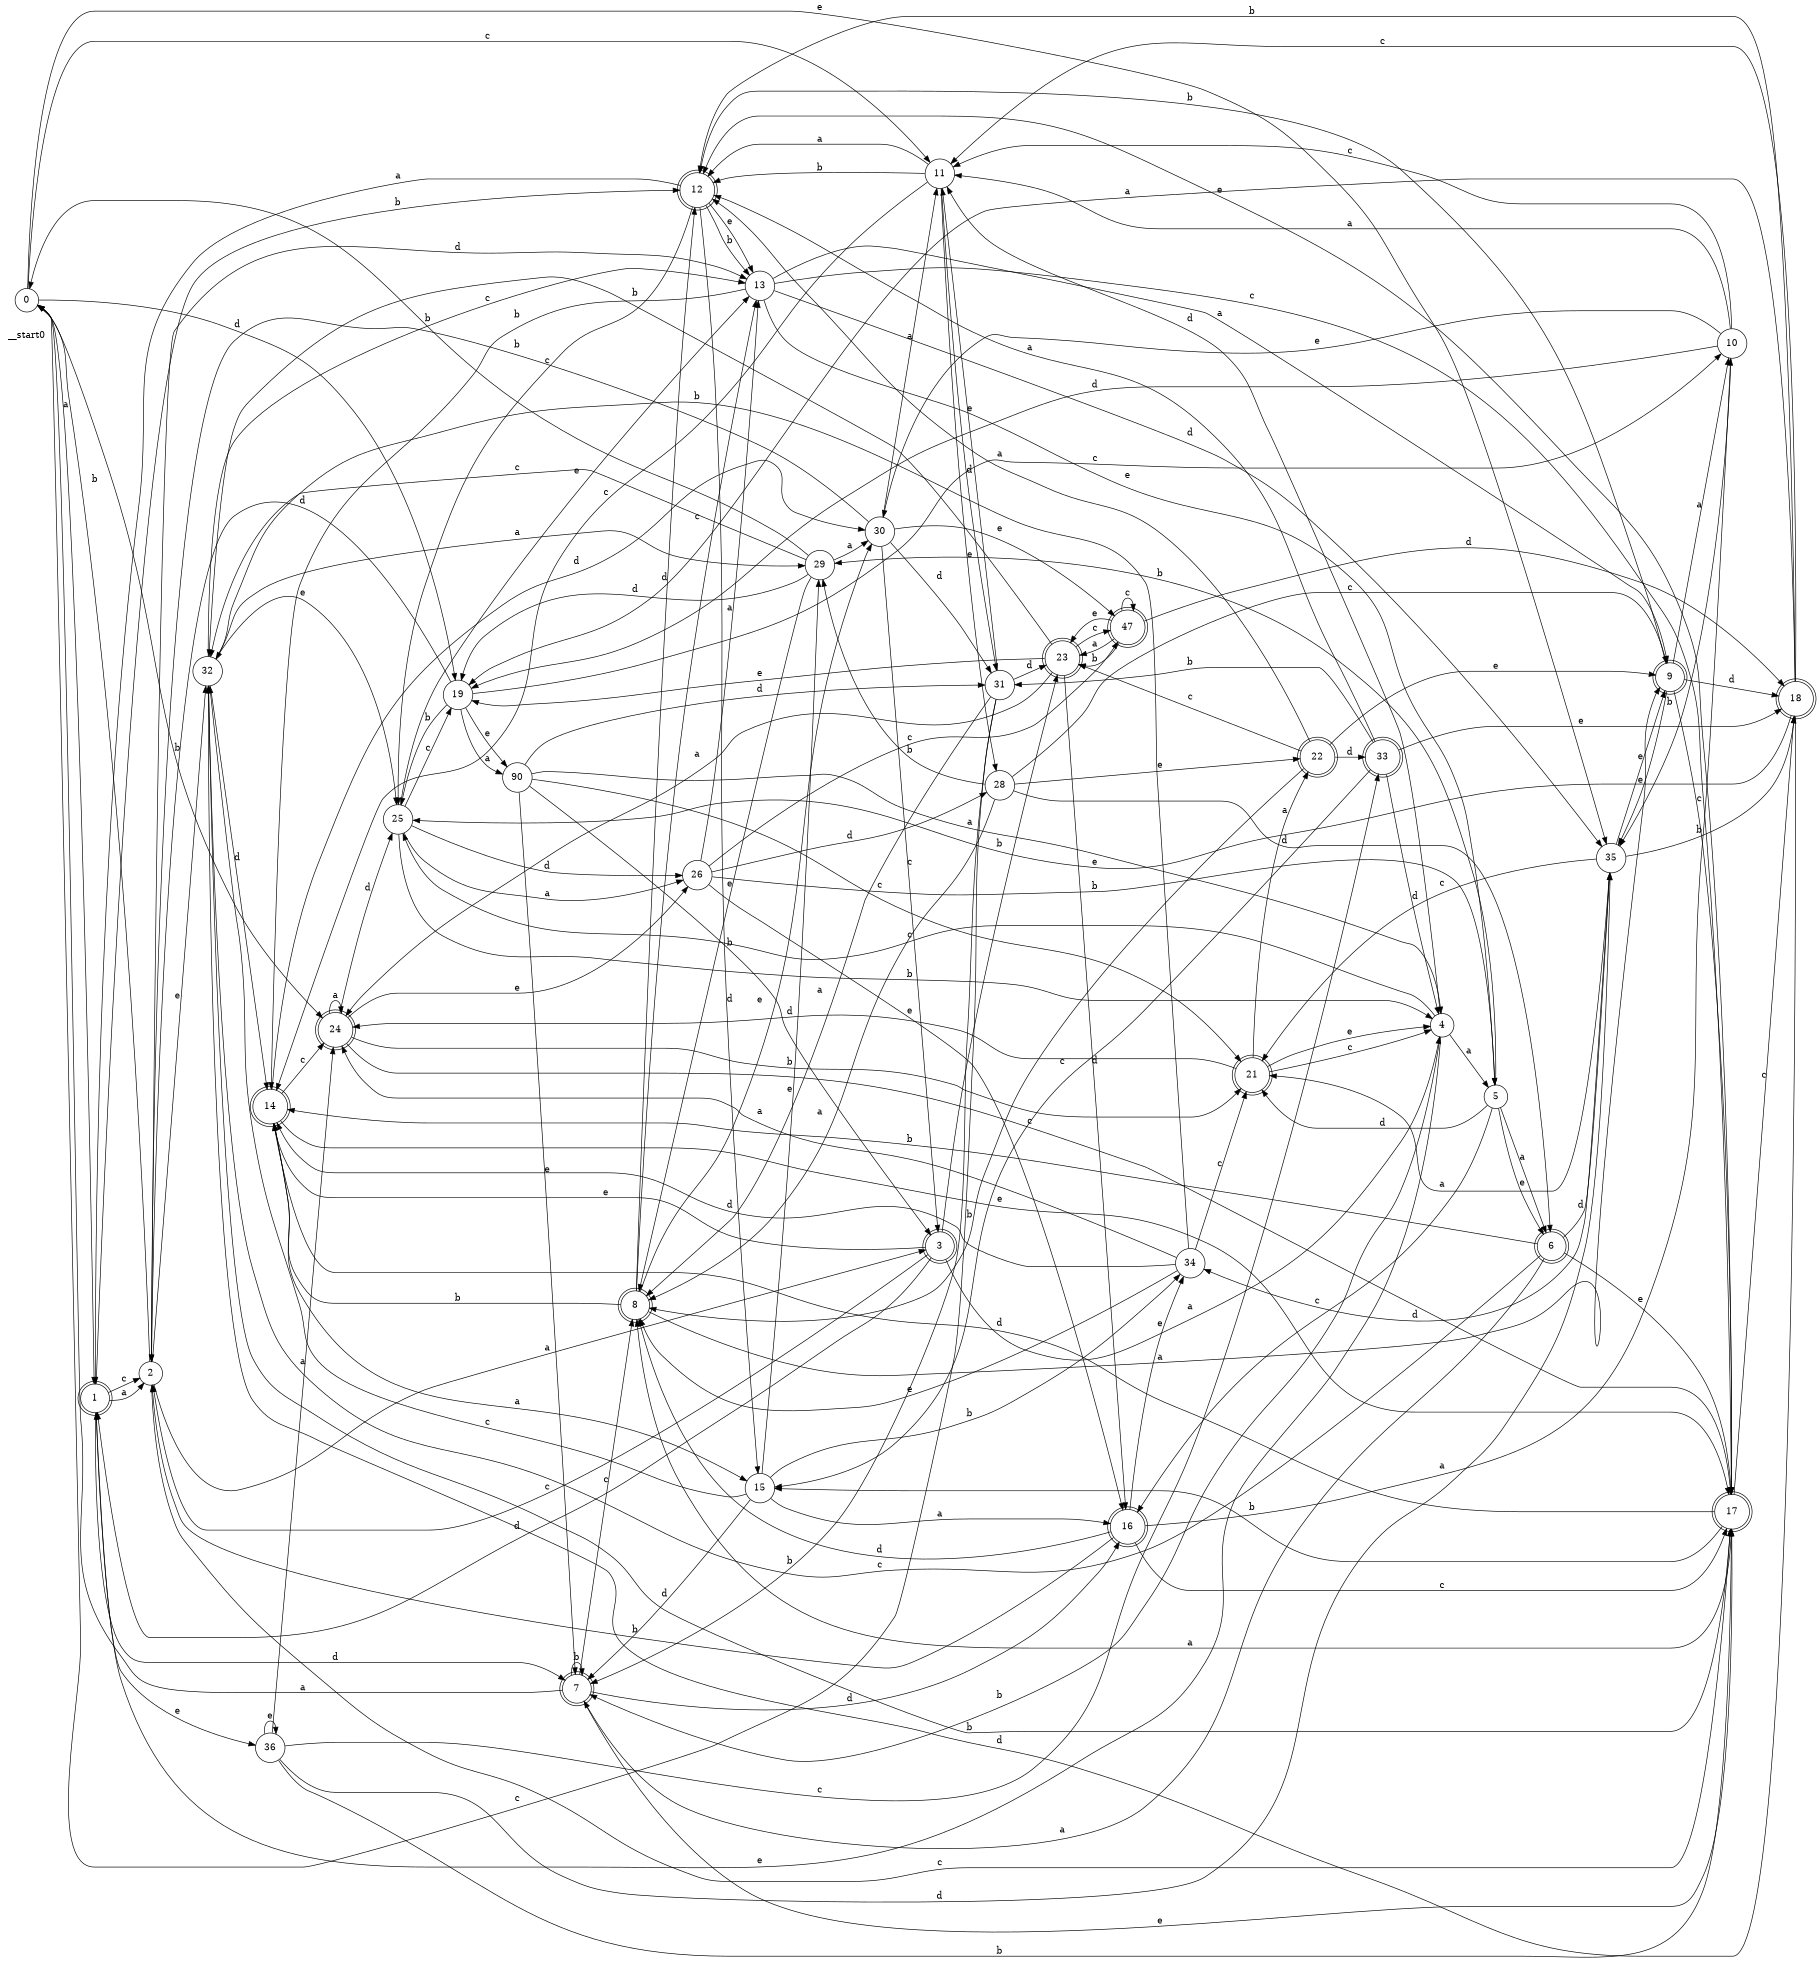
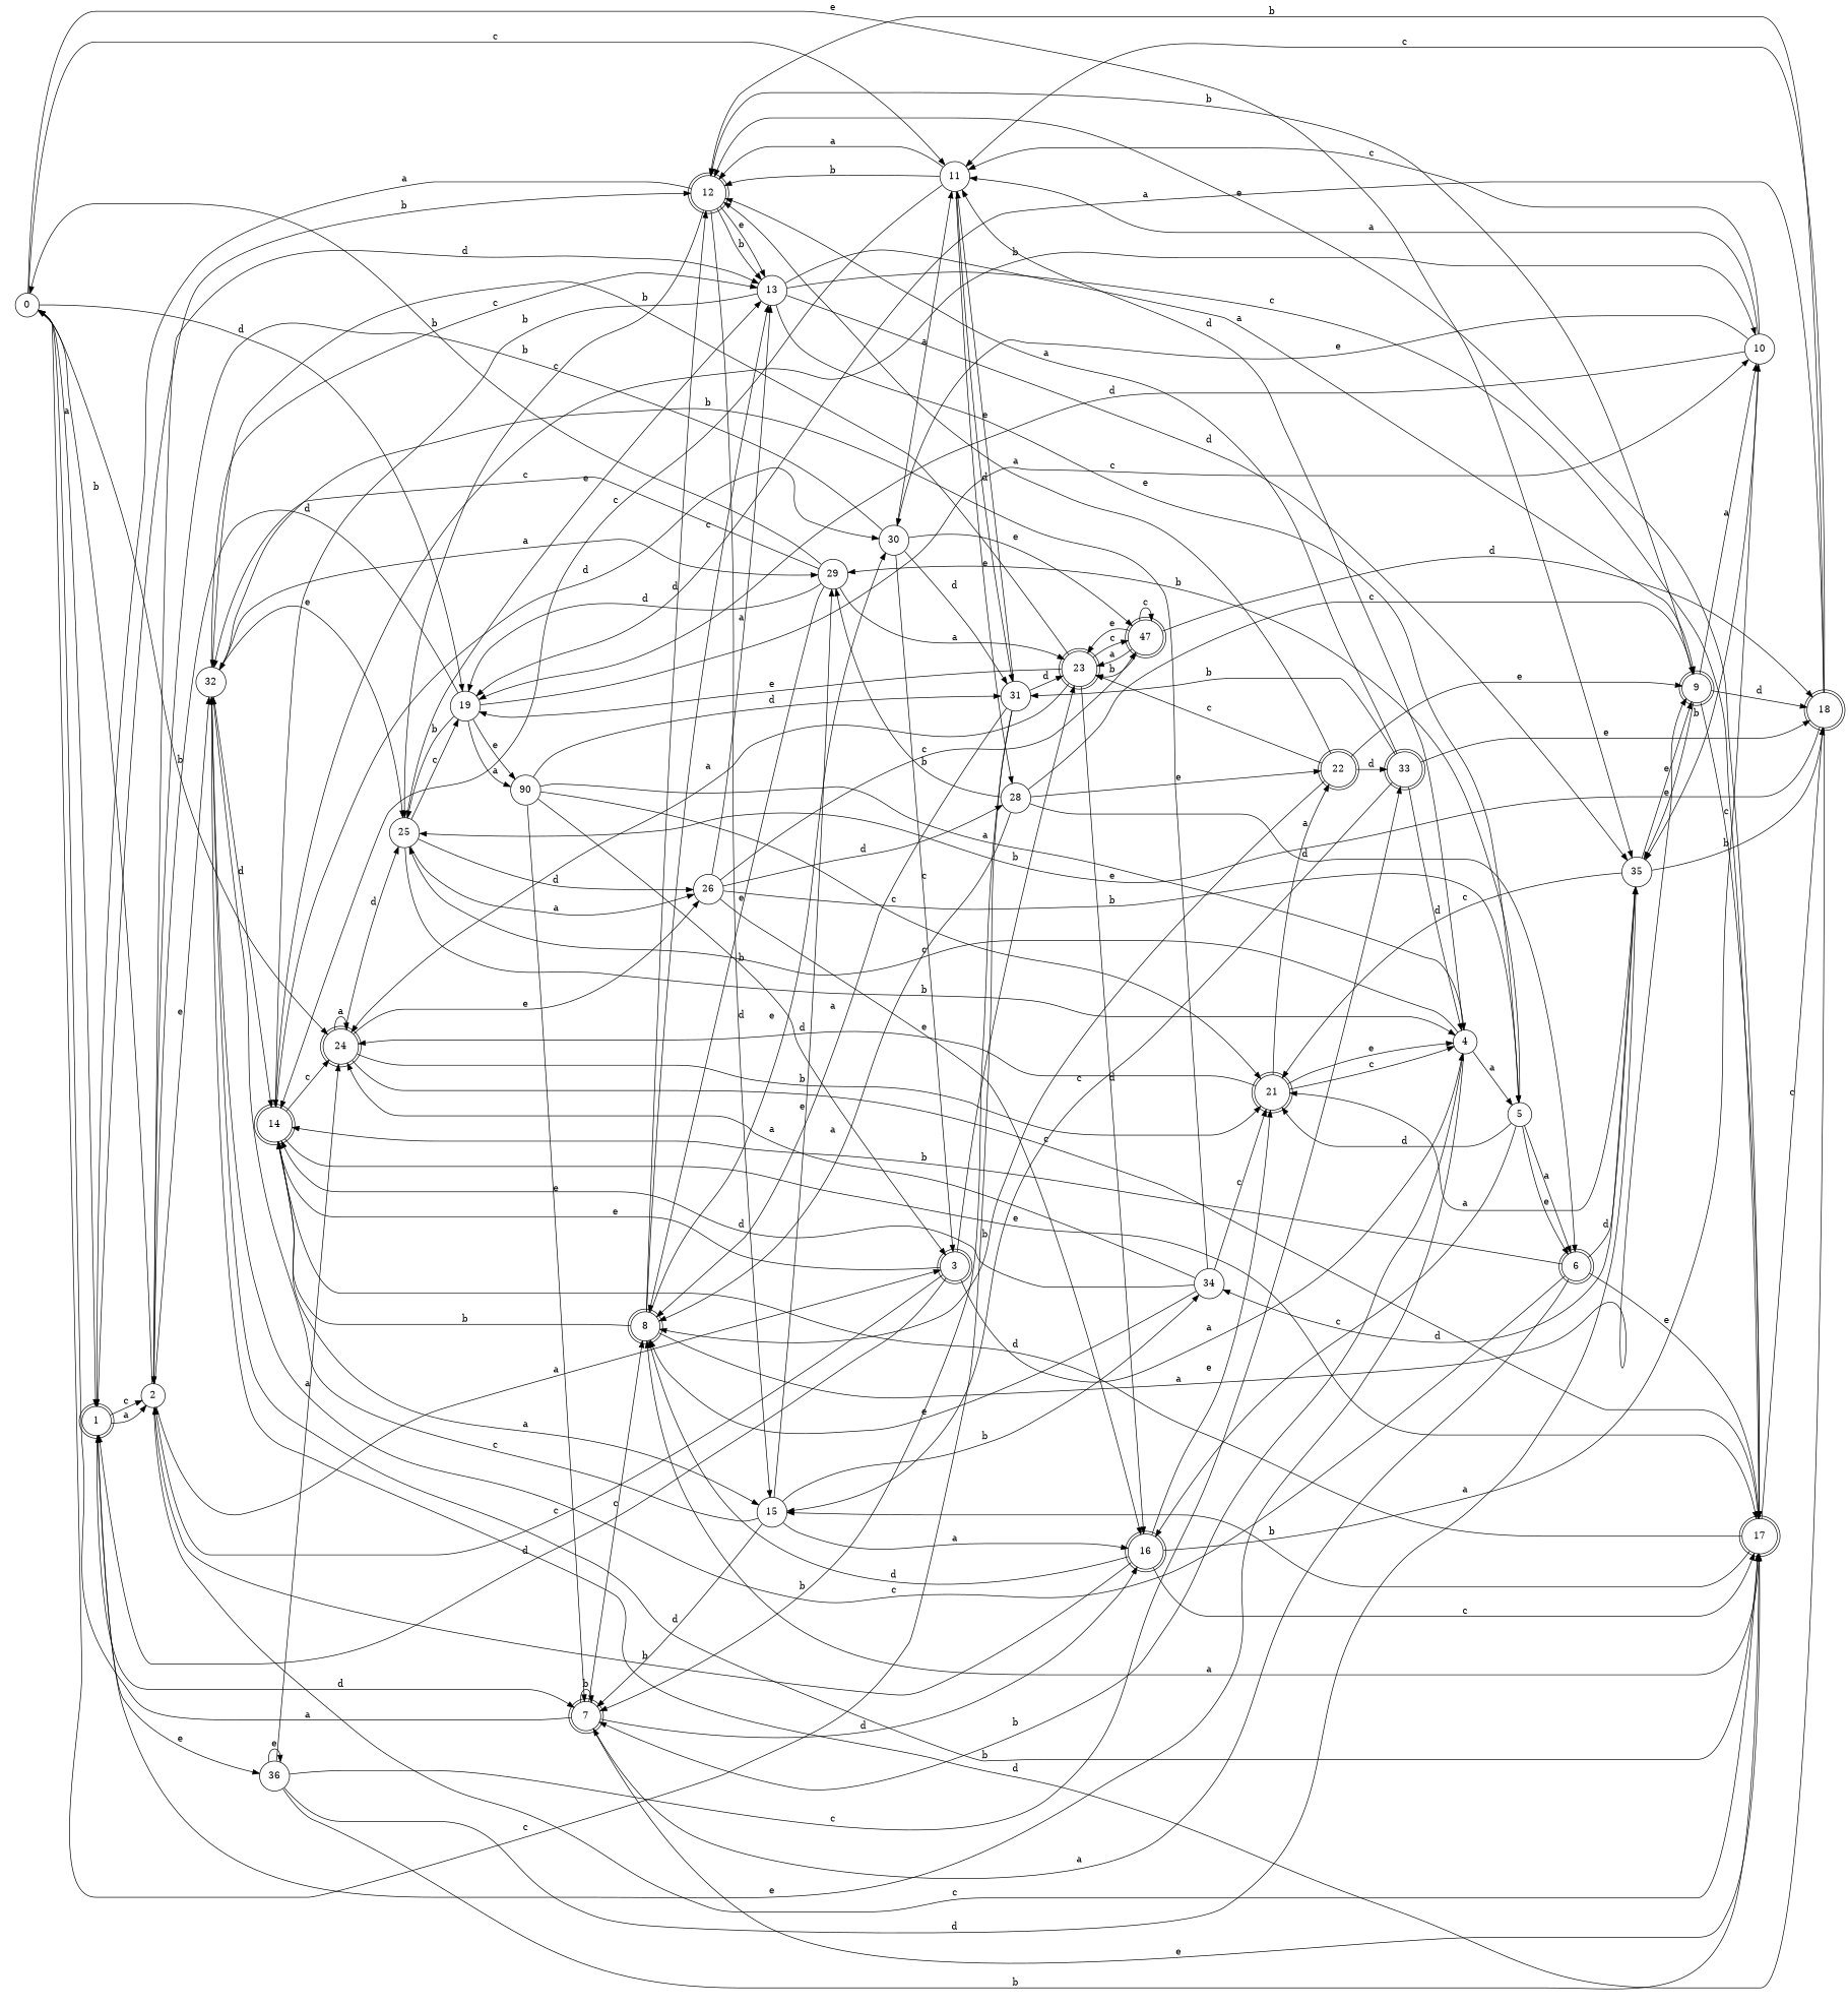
  digraph {
    rankdir=LR
    node [shape=circle color=black fillcolor=white style=filled]
-   __start0 [shape=none color="" fillcolor="" style=""]
    n2 [label=0]
    n3 [label=1 shape=doublecircle style="rounded,filled"]
    n4 [label=11]
    n5 [label=19]
    n6 [label=24 shape=doublecircle style="rounded,filled"]
    n7 [label=35]
    n8 [label=2]
    n9 [label=7 shape=doublecircle style="rounded,filled"]
    n10 [label=12 shape=doublecircle style="rounded,filled"]
    n11 [label=36]
    n12 [label=14 shape=doublecircle style="rounded,filled"]
    n13 [label=28]
    n14 [label=31]
    n15 [label=25]
    n16 [label=10]
    n17 [label=90]
    n18 [label=17 shape=doublecircle style="rounded,filled"]
    n19 [label=21 shape=doublecircle style="rounded,filled"]
    n20 [label=26]
    n21 [label=9 shape=doublecircle style="rounded,filled"]
    n22 [label=18 shape=doublecircle style="rounded,filled"]
    n23 [label=34]
    n24 [label=3 shape=doublecircle style="rounded,filled"]
    n25 [label=13]
    n26 [label=32]
    n27 [label=16 shape=doublecircle style="rounded,filled"]
    n28 [label=8 shape=doublecircle style="rounded,filled"]
    n29 [label=15]
    n30 [label=33 shape=doublecircle style="rounded,filled"]
    n31 [label=4]
    n32 [label=23 shape=doublecircle style="rounded,filled"]
    n33 [label=5]
    n34 [label=29]
    n35 [label=30]
    n36 [label=47 shape=doublecircle style="rounded,filled"]
    n37 [label=6 shape=doublecircle style="rounded,filled"]
    n38 [label=22 shape=doublecircle style="rounded,filled"]
    n2 -> n3 [label=a]
    n2 -> n4 [label=c]
    n2 -> n5 [label=d]
    n2 -> n6 [label=b]
    n2 -> n7 [label=e]
    n3 -> n8 [label=a]
    n3 -> n8 [label=c]
    n3 -> n9 [label=d]
    n3 -> n10 [label=b]
    n3 -> n11 [label=e]
    n4 -> n10 [label=a]
    n4 -> n10 [label=b]
    n4 -> n12 [label=c]
    n4 -> n13 [label=e]
    n4 -> n14 [label=d]
    n5 -> n8 [label=d]
    n5 -> n15 [label=b]
    n5 -> n16 [label=c]
    n5 -> n17 [label=a]
    n5 -> n17 [label=e]
    n6 -> n6 [label=a]
    n6 -> n15 [label=d]
    n6 -> n18 [label=c]
    n6 -> n19 [label=b]
    n6 -> n20 [label=e]
    n7 -> n19 [label=a]
    n7 -> n19 [label=c]
    n7 -> n21 [label=e]
    n7 -> n22 [label=b]
    n7 -> n23 [label=d]
    n8 -> n2 [label=b]
    n8 -> n18 [label=c]
    n8 -> n24 [label=a]
    n8 -> n25 [label=d]
    n8 -> n26 [label=e]
    n9 -> n2 [label=a]
    n9 -> n9 [label=b]
    n9 -> n18 [label=e]
    n9 -> n27 [label=d]
    n9 -> n28 [label=c]
    n10 -> n3 [label=a]
    n10 -> n15 [label=c]
    n10 -> n25 [label=b]
    n10 -> n25 [label=e]
    n10 -> n29 [label=d]
    n11 -> n6 [label=a]
    n11 -> n7 [label=d]
    n11 -> n11 [label=e]
    n11 -> n18 [label=b]
    n11 -> n30 [label=c]
    n12 -> n6 [label=c]
+   n12 -> n16 [label=b]
    n12 -> n18 [label=e]
    n12 -> n29 [label=a]
    n12 -> n35 [label=d]
    n13 -> n21 [label=c]
    n13 -> n28 [label=a]
    n13 -> n34 [label=b]
    n13 -> n37 [label=d]
    n13 -> n38 [label=e]
    n14 -> n2 [label=c]
    n14 -> n4 [label=e]
    n14 -> n9 [label=b]
    n14 -> n28 [label=a]
    n14 -> n32 [label=d]
    n15 -> n5 [label=c]
    n15 -> n20 [label=a]
    n15 -> n20 [label=d]
    n15 -> n25 [label=e]
    n15 -> n31 [label=b]
    n16 -> n4 [label=a]
    n16 -> n4 [label=c]
    n16 -> n5 [label=d]
    n16 -> n7 [label=b]
    n16 -> n35 [label=e]
    n17 -> n9 [label=e]
    n17 -> n14 [label=d]
    n17 -> n19 [label=c]
    n17 -> n24 [label=b]
    n17 -> n31 [label=a]
    n18 -> n10 [label=e]
    n18 -> n12 [label=d]
    n18 -> n22 [label=c]
    n18 -> n28 [label=a]
    n18 -> n29 [label=b]
    n19 -> n6 [label=d]
    n19 -> n31 [label=c]
    n19 -> n31 [label=e]
    n19 -> n38 [label=a]
    n20 -> n13 [label=d]
    n20 -> n25 [label=a]
    n20 -> n27 [label=e]
    n20 -> n33 [label=b]
    n20 -> n36 [label=c]
    n21 -> n7 [label=e]
    n21 -> n10 [label=b]
    n21 -> n16 [label=a]
    n21 -> n18 [label=c]
    n21 -> n22 [label=d]
    n22 -> n4 [label=c]
    n22 -> n5 [label=a]
    n22 -> n10 [label=b]
    n22 -> n15 [label=e]
    n22 -> n26 [label=d]
    n23 -> n6 [label=a]
    n23 -> n12 [label=d]
    n23 -> n19 [label=c]
    n23 -> n26 [label=b]
    n23 -> n28 [label=e]
    n24 -> n3 [label=d]
    n24 -> n8 [label=c]
    n24 -> n12 [label=e]
    n24 -> n31 [label=a]
    n24 -> n32 [label=b]
    n25 -> n7 [label=d]
    n25 -> n12 [label=b]
    n25 -> n18 [label=c]
    n25 -> n21 [label=a]
    n25 -> n33 [label=e]
    n26 -> n12 [label=d]
    n26 -> n15 [label=e]
    n26 -> n18 [label=b]
    n26 -> n25 [label=c]
    n26 -> n34 [label=a]
    n27 -> n8 [label=b]
    n27 -> n16 [label=a]
    n27 -> n18 [label=c]
-   n27 -> n23 [label=e]
+   n27 -> n19 [label=e]
    n27 -> n28 [label=d]
    n28 -> n10 [label=d]
    n28 -> n12 [label=b]
    n28 -> n21 [label=a]
    n28 -> n25 [label=c]
    n28 -> n35 [label=e]
    n29 -> n9 [label=d]
    n29 -> n23 [label=b]
    n29 -> n26 [label=c]
    n29 -> n27 [label=a]
    n29 -> n34 [label=e]
    n30 -> n10 [label=a]
    n30 -> n14 [label=b]
    n30 -> n22 [label=e]
    n30 -> n29 [label=c]
    n30 -> n31 [label=d]
    n31 -> n3 [label=e]
    n31 -> n4 [label=d]
    n31 -> n9 [label=b]
    n31 -> n15 [label=c]
    n31 -> n33 [label=a]
    n32 -> n5 [label=e]
    n32 -> n6 [label=a]
    n32 -> n26 [label=b]
    n32 -> n27 [label=d]
    n32 -> n36 [label=c]
    n33 -> n19 [label=d]
    n33 -> n27 [label=c]
    n33 -> n34 [label=b]
    n33 -> n37 [label=a]
    n33 -> n37 [label=e]
    n34 -> n2 [label=b]
    n34 -> n5 [label=d]
    n34 -> n26 [label=c]
    n34 -> n28 [label=e]
-   n34 -> n35 [label=a]
+   n34 -> n32 [label=a]
    n35 -> n4 [label=a]
    n35 -> n8 [label=b]
    n35 -> n14 [label=d]
    n35 -> n24 [label=c]
    n35 -> n36 [label=e]
    n36 -> n22 [label=d]
    n36 -> n32 [label=a]
    n36 -> n32 [label=b]
    n36 -> n32 [label=e]
    n36 -> n36 [label=c]
    n37 -> n7 [label=d]
    n37 -> n9 [label=a]
    n37 -> n12 [label=b]
    n37 -> n18 [label=e]
    n37 -> n26 [label=c]
    n38 -> n10 [label=a]
    n38 -> n21 [label=e]
    n38 -> n28 [label=b]
    n38 -> n30 [label=d]
    n38 -> n32 [label=c]
  }
